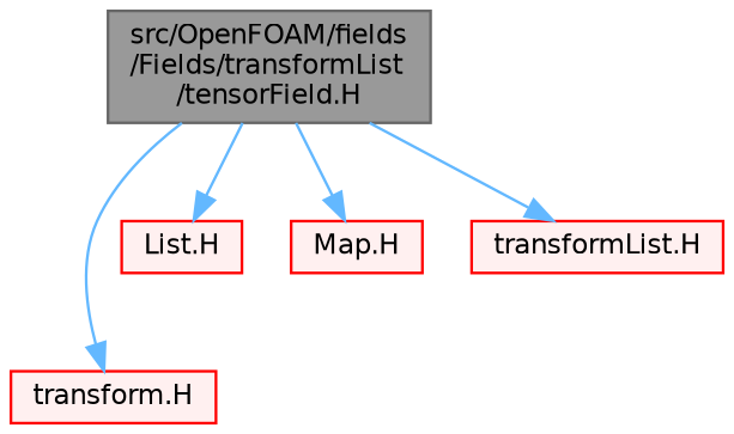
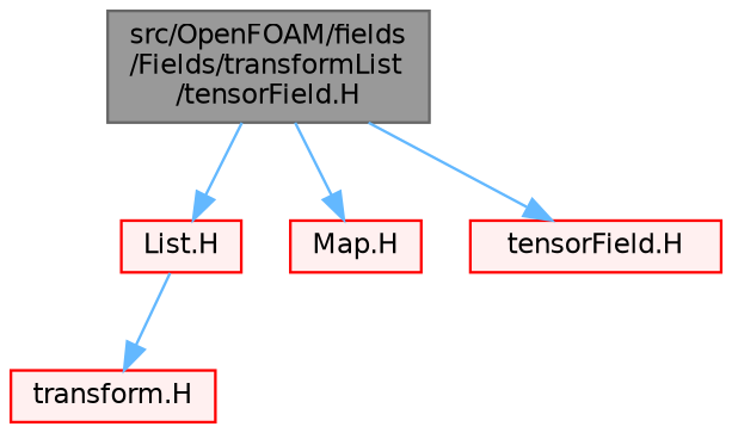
  digraph {
    node [color=red fillcolor="#FFF0F0" fontname=Helvetica fontsize=10 shape=box style=filled]
    edge [color=steelblue1 fontname=Helvetica fontsize=10 labelfontname=Helvetica labelfontsize=10 style=solid]
    n1 [color=gray40 fillcolor=grey60 fontcolor=black height=0.2 label="src/OpenFOAM/fields\l/Fields/transformList\l/tensorField.H" width=0.4]
    n2 [height=0.2 label="transform.H" width=0.4]
    n3 [height=0.2 label="List.H" width=0.4]
    n4 [height=0.2 label="Map.H" width=0.4]
-   n5 [height=0.2 label="transformList.H" width=0.4]
-   n1 -> n2
+   n5 [height=0.2 label="tensorField.H" width=0.4]
+   n3 -> n2
    n1 -> n3
    n1 -> n4
    n1 -> n5
  }
